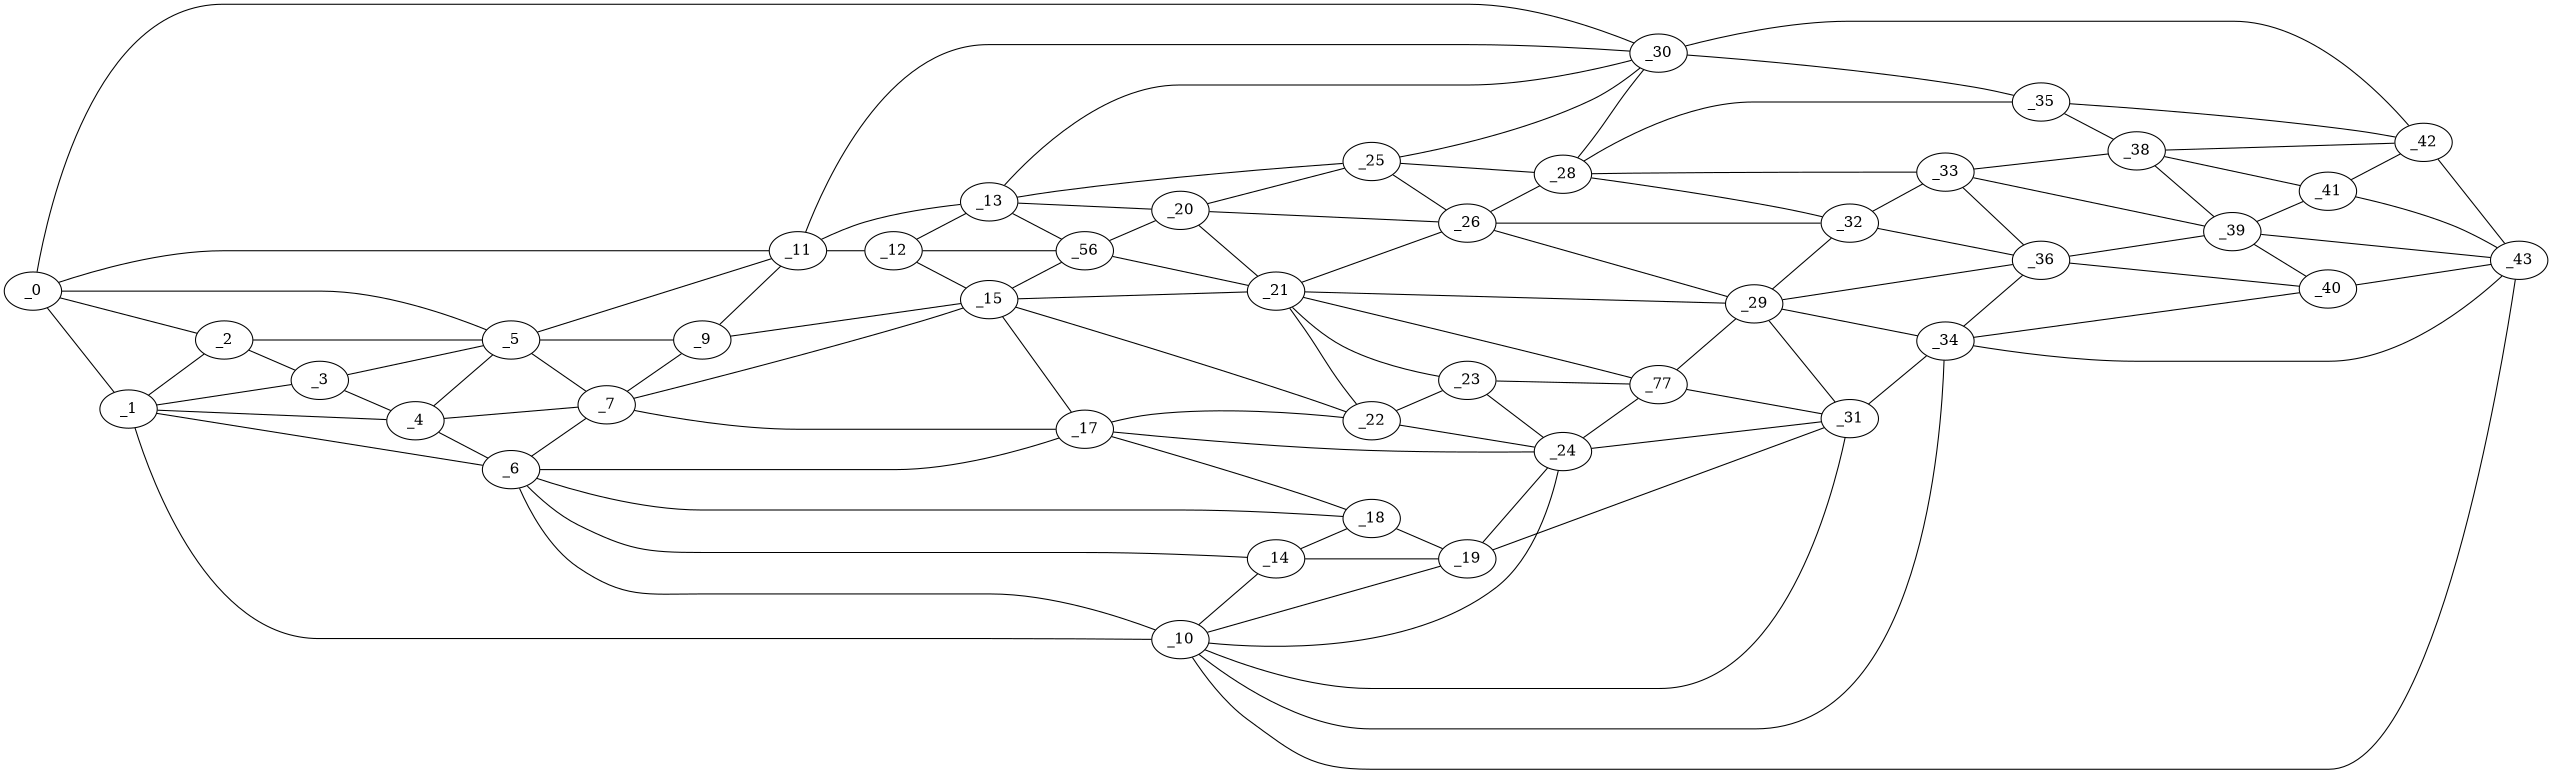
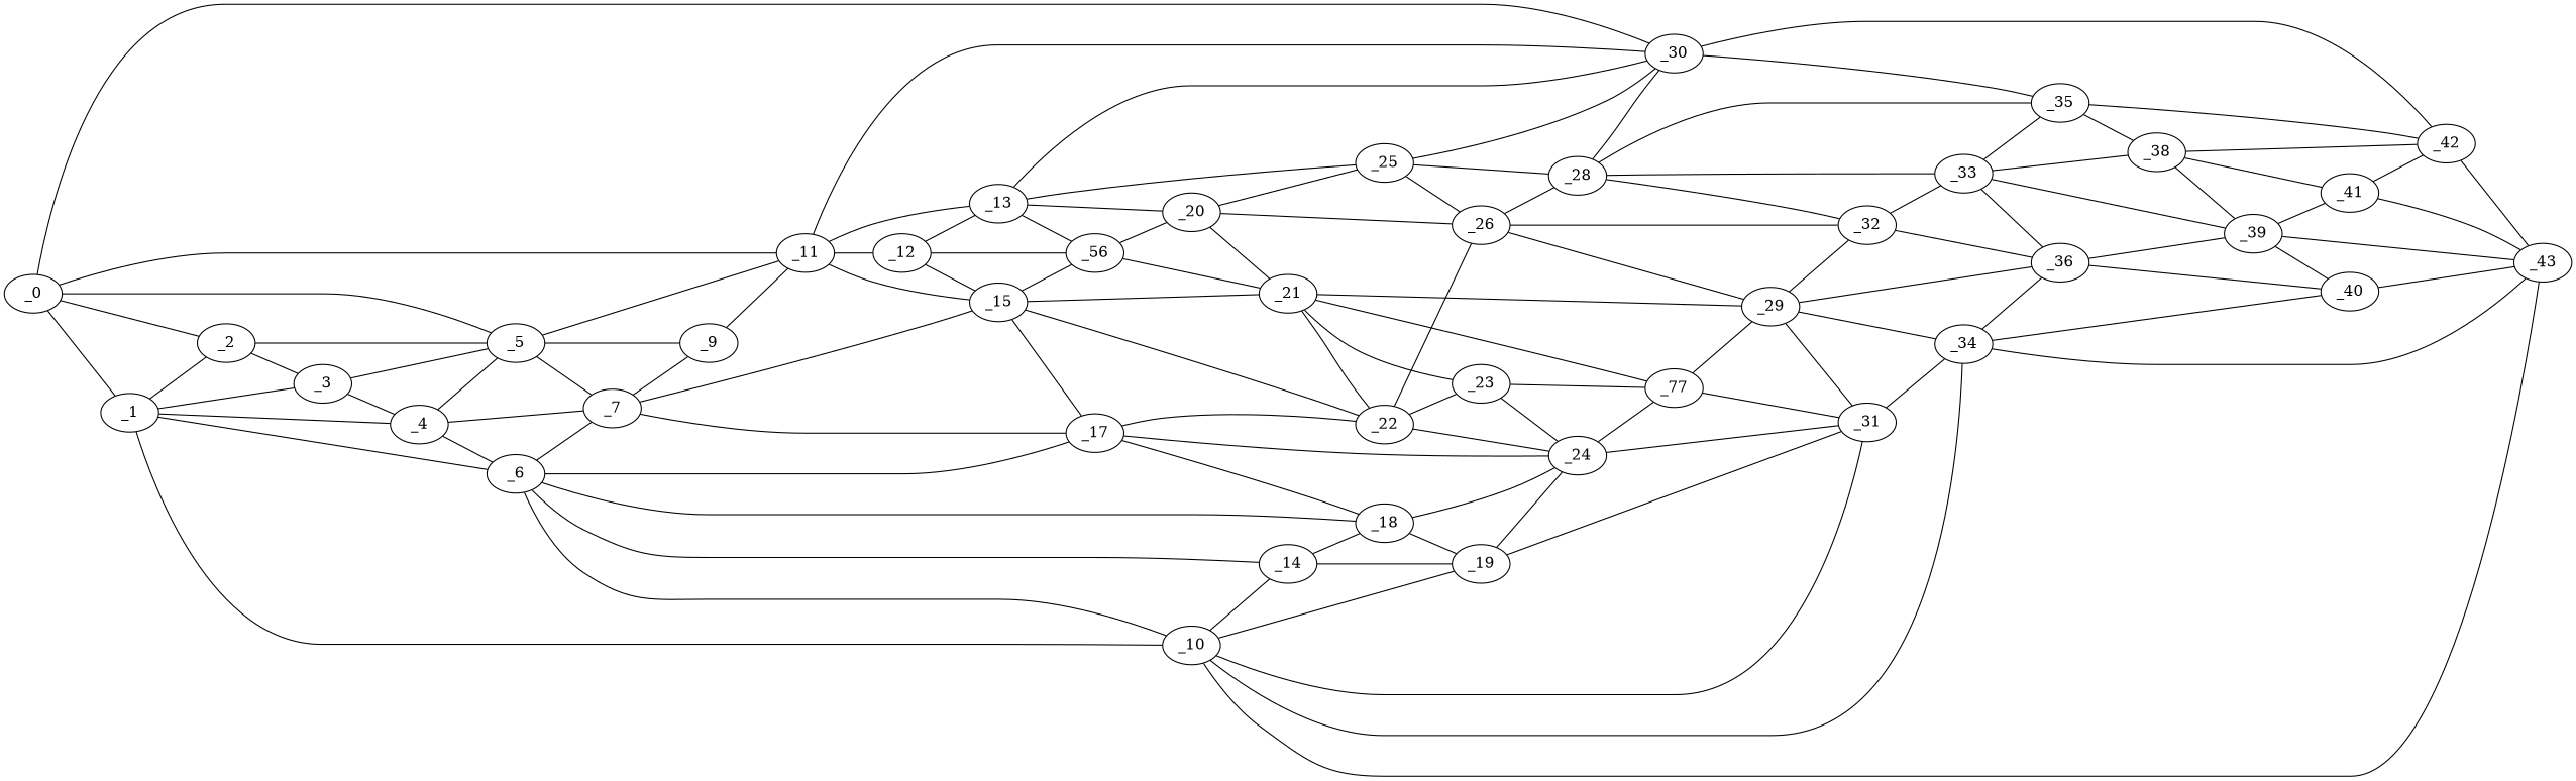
  graph {
    rankdir=LR
    node [x=58 y=53]
    edge [valence=2]
    _0 [x=6]
    _1 [x=7 y=66]
    _2 [x=10 y=60]
    _5 [x=36]
    _11 [x=48 y=49]
    _30 [x=86 y=23]
    _3 [x=22 y=65]
    _4 [x=27 y=68]
    _6 [x=36 y=75]
    _10 [x=46 y=104]
    _7 [x=38 y=70]
    _9 [x=45 y=58]
    _12 [x=53 y=55]
    _13 [x=54 y=48]
    _35 [x=97 y=31]
    _42 [x=124 y=34]
    _14 [x=55 y=96]
    _17 [y=78]
    _18 [y=87]
    _19 [x=62 y=92]
    _31 [x=86 y=82]
    _34 [x=96 y=79]
    _43 [x=125 y=70]
    _15 [x=57 y=64]
    n25 [label=_56]
    _20 [x=65 y=48]
    _25 [x=73 y=40]
    _38 [x=103 y=35]
    _22 [x=66 y=74]
    _24 [x=72 y=86]
    _36 [x=99 y=61]
    _40 [x=111 y=72]
    _21 [x=65 y=61]
    _23 [x=71 y=73]
    n35 [label=_77 x=78 y=73]
    _26 [x=78 y=45]
    _29 [x=84 y=67]
    _39 [x=110 y=58]
    _28 [x=84 y=36]
    _32 [x=87 y=42]
    _33 [x=94 y=39]
    _41 [x=118]
    _0 -- _1 [valence=1]
    _0 -- _2
    _0 -- _5 [valence=1]
    _0 -- _11 [valence=1]
    _0 -- _30 [valence=1]
    _1 -- _2 [valence=1]
    _1 -- _3
    _1 -- _4
    _1 -- _6
    _1 -- _10 [valence=1]
    _2 -- _5 [valence=1]
    _2 -- _3
    _5 -- _11
    _5 -- _7
    _5 -- _9
    _11 -- _30
    _11 -- _12
    _11 -- _13
    _30 -- _35 [valence=1]
    _30 -- _42 [valence=1]
    _3 -- _5
    _3 -- _4
    _4 -- _5
    _4 -- _6 [valence=1]
    _4 -- _7
    _6 -- _10 [valence=1]
    _6 -- _7 [valence=1]
    _6 -- _14 [valence=1]
    _6 -- _17 [valence=1]
    _6 -- _18
    _10 -- _14
    _10 -- _19 [valence=1]
    _10 -- _31
    _10 -- _34 [valence=1]
    _10 -- _43 [valence=1]
    _7 -- _9 [valence=1]
    _7 -- _17
    _7 -- _15
    _9 -- _11
-   _9 -- _15 [valence=1]
+   _11 -- _15 [valence=1]
    _12 -- _13 [valence=1]
    _12 -- _15 [valence=1]
    _12 -- n25
    _13 -- _30
    _13 -- n25
    _13 -- _20
    _13 -- _25 [valence=1]
    _35 -- _42
    _35 -- _38
    _42 -- _43 [valence=1]
    _14 -- _18 [valence=1]
    _14 -- _19
    _17 -- _18
    _17 -- _22
    _17 -- _24 [valence=1]
    _18 -- _19
-   _10 -- _24
+   _18 -- _24
    _19 -- _31
    _19 -- _24
    _31 -- _34 [valence=1]
    _34 -- _43 [valence=1]
    _34 -- _36
    _34 -- _40
    _15 -- _17
    _15 -- n25 [valence=1]
    _15 -- _22
    _15 -- _21
    n25 -- _20
    n25 -- _21
    _20 -- _25
    _20 -- _21 [valence=1]
    _20 -- _26
    _25 -- _30
    _25 -- _26 [valence=1]
    _25 -- _28 [valence=1]
    _38 -- _42
    _38 -- _39
    _38 -- _41
    _22 -- _24
    _22 -- _23
    _24 -- _31 [valence=1]
    _24 -- n35 [valence=1]
    _36 -- _40
    _36 -- _39 [valence=1]
    _40 -- _43 [valence=1]
    _21 -- _22 [valence=1]
    _21 -- _23
    _21 -- n35 [valence=1]
-   _21 -- _26
+   _22 -- _26
    _21 -- _29 [valence=1]
    _23 -- _24
    _23 -- n35
    n35 -- _31
    n35 -- _29 [valence=1]
    _26 -- _29
    _26 -- _28
    _26 -- _32 [valence=1]
    _29 -- _31
    _29 -- _34 [valence=1]
    _29 -- _36
    _29 -- _32
    _39 -- _43
    _39 -- _40
    _39 -- _41 [valence=1]
    _28 -- _30
    _28 -- _35
    _28 -- _32
    _28 -- _33 [valence=1]
    _32 -- _36
    _32 -- _33
+   _33 -- _35
    _33 -- _38 [valence=1]
    _33 -- _36
    _33 -- _39
    _41 -- _42
    _41 -- _43 [valence=1]
  }
